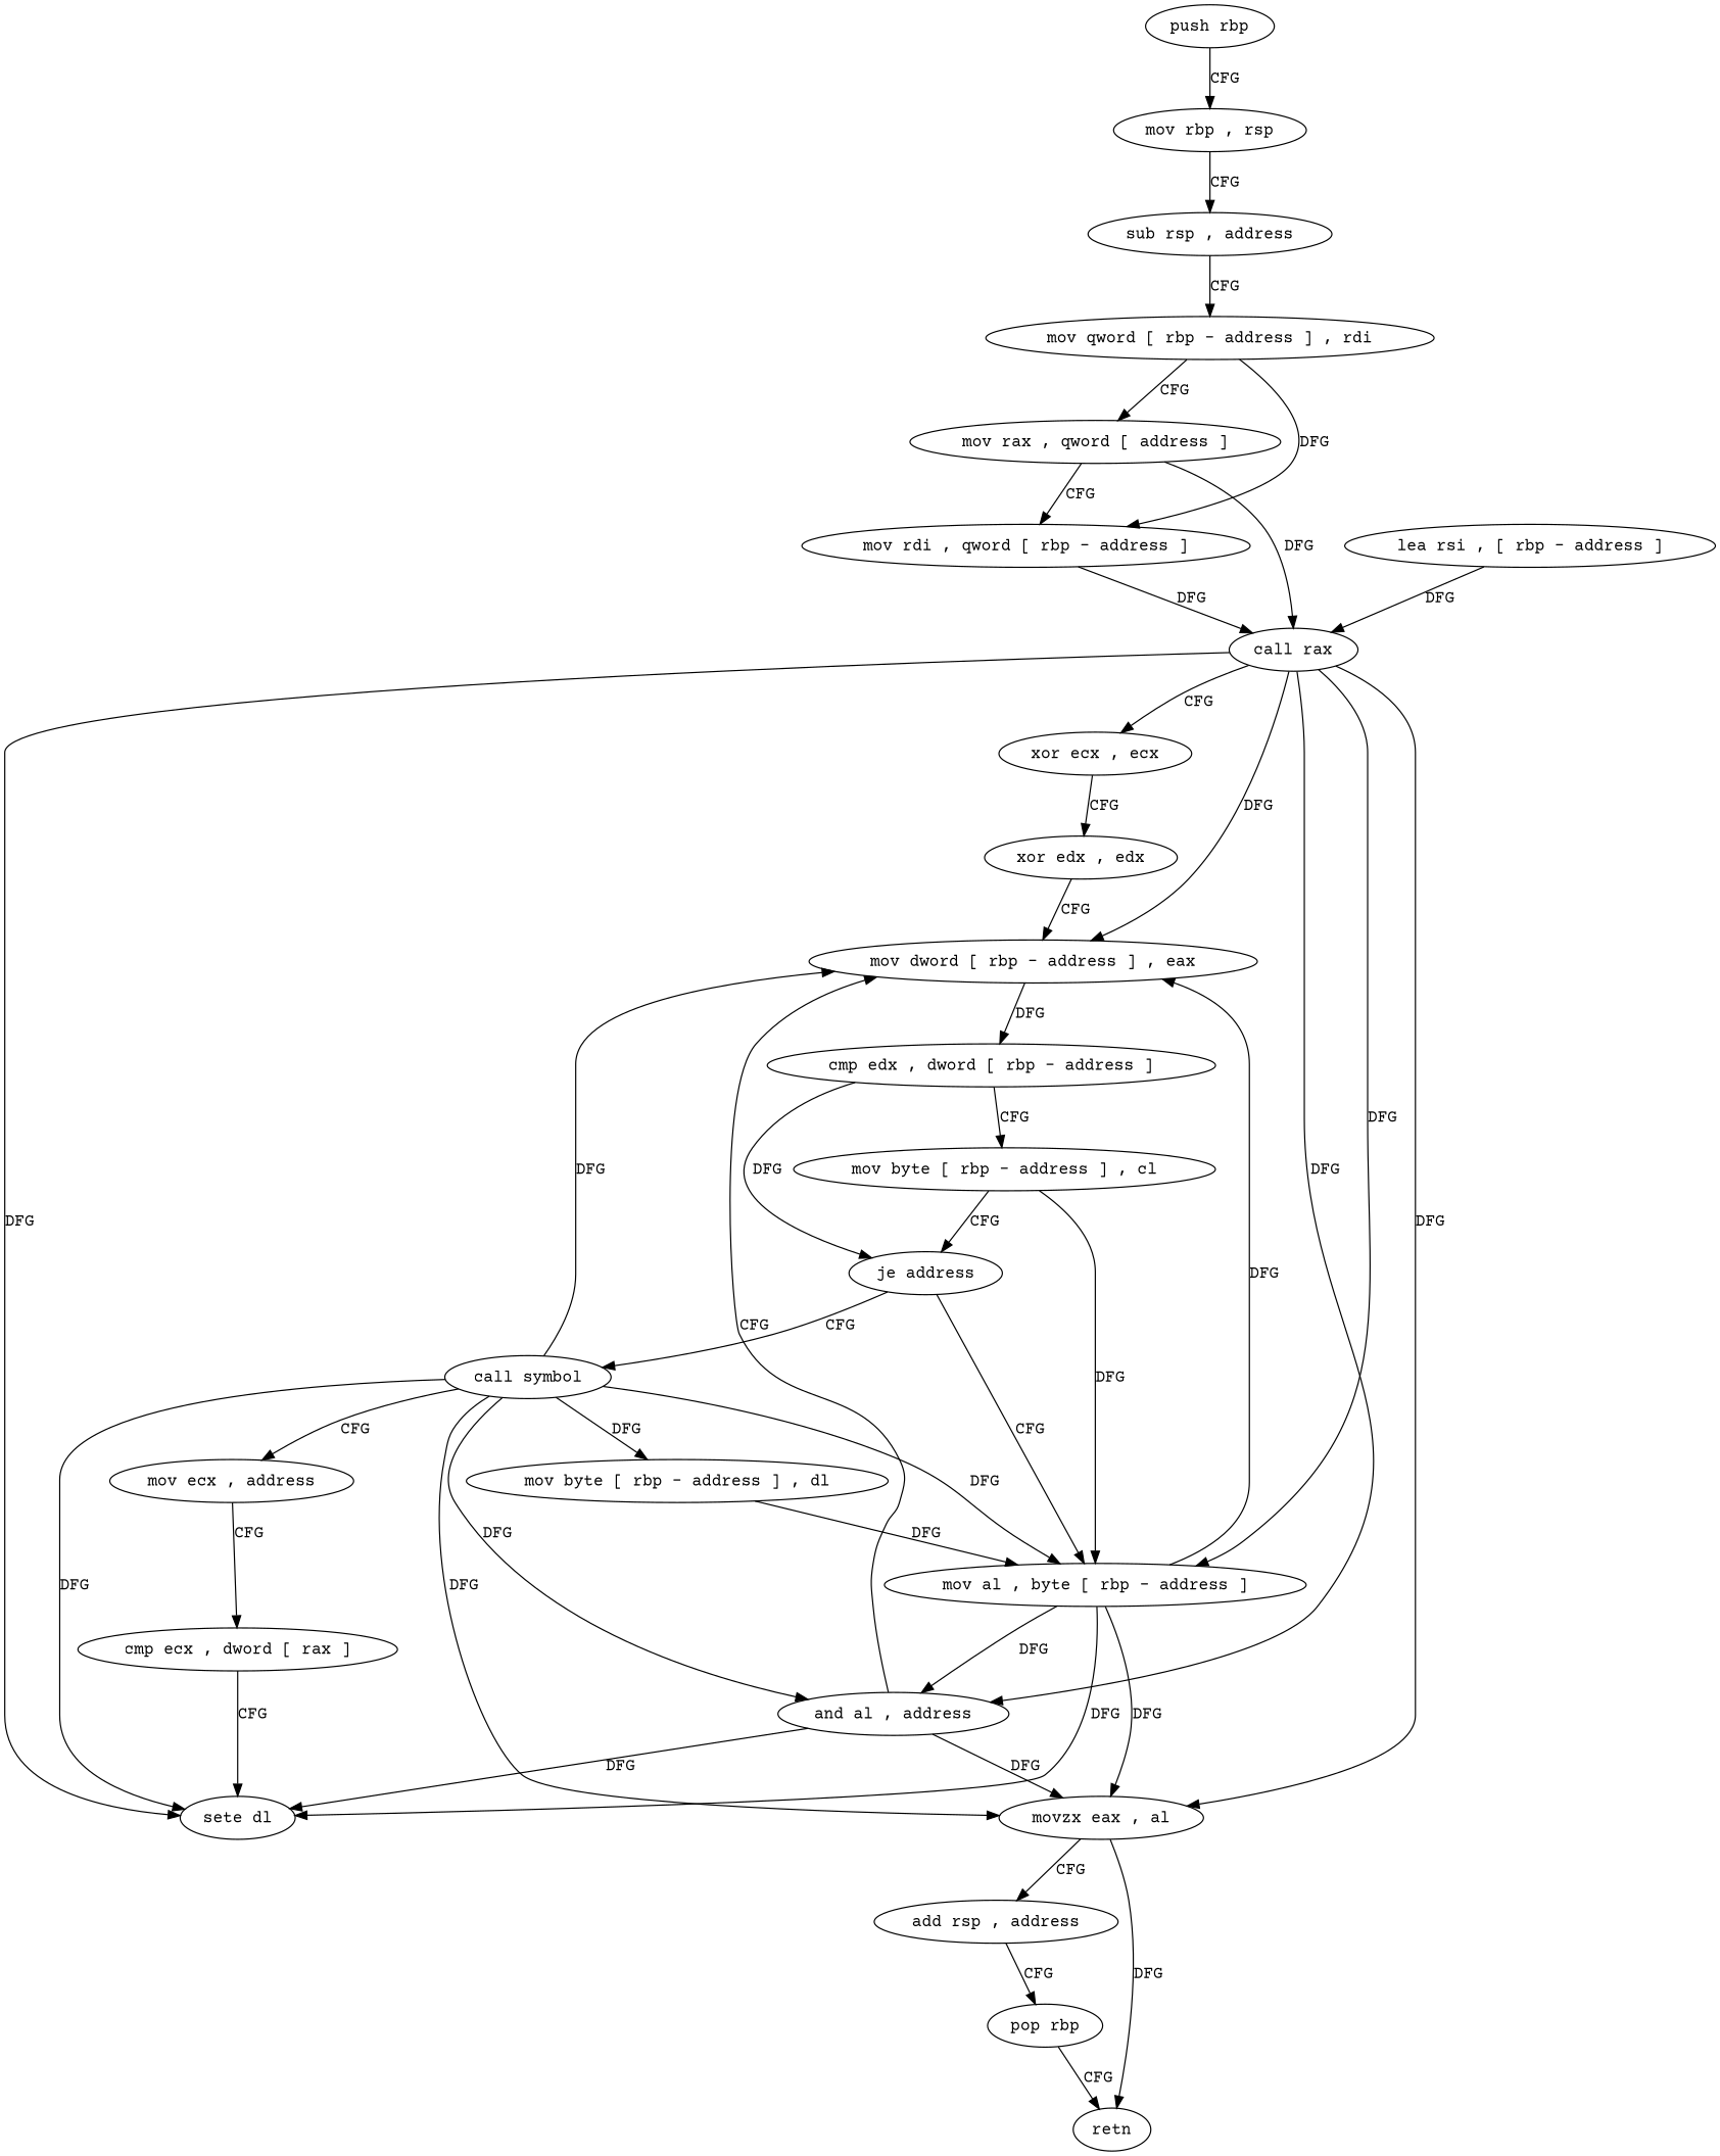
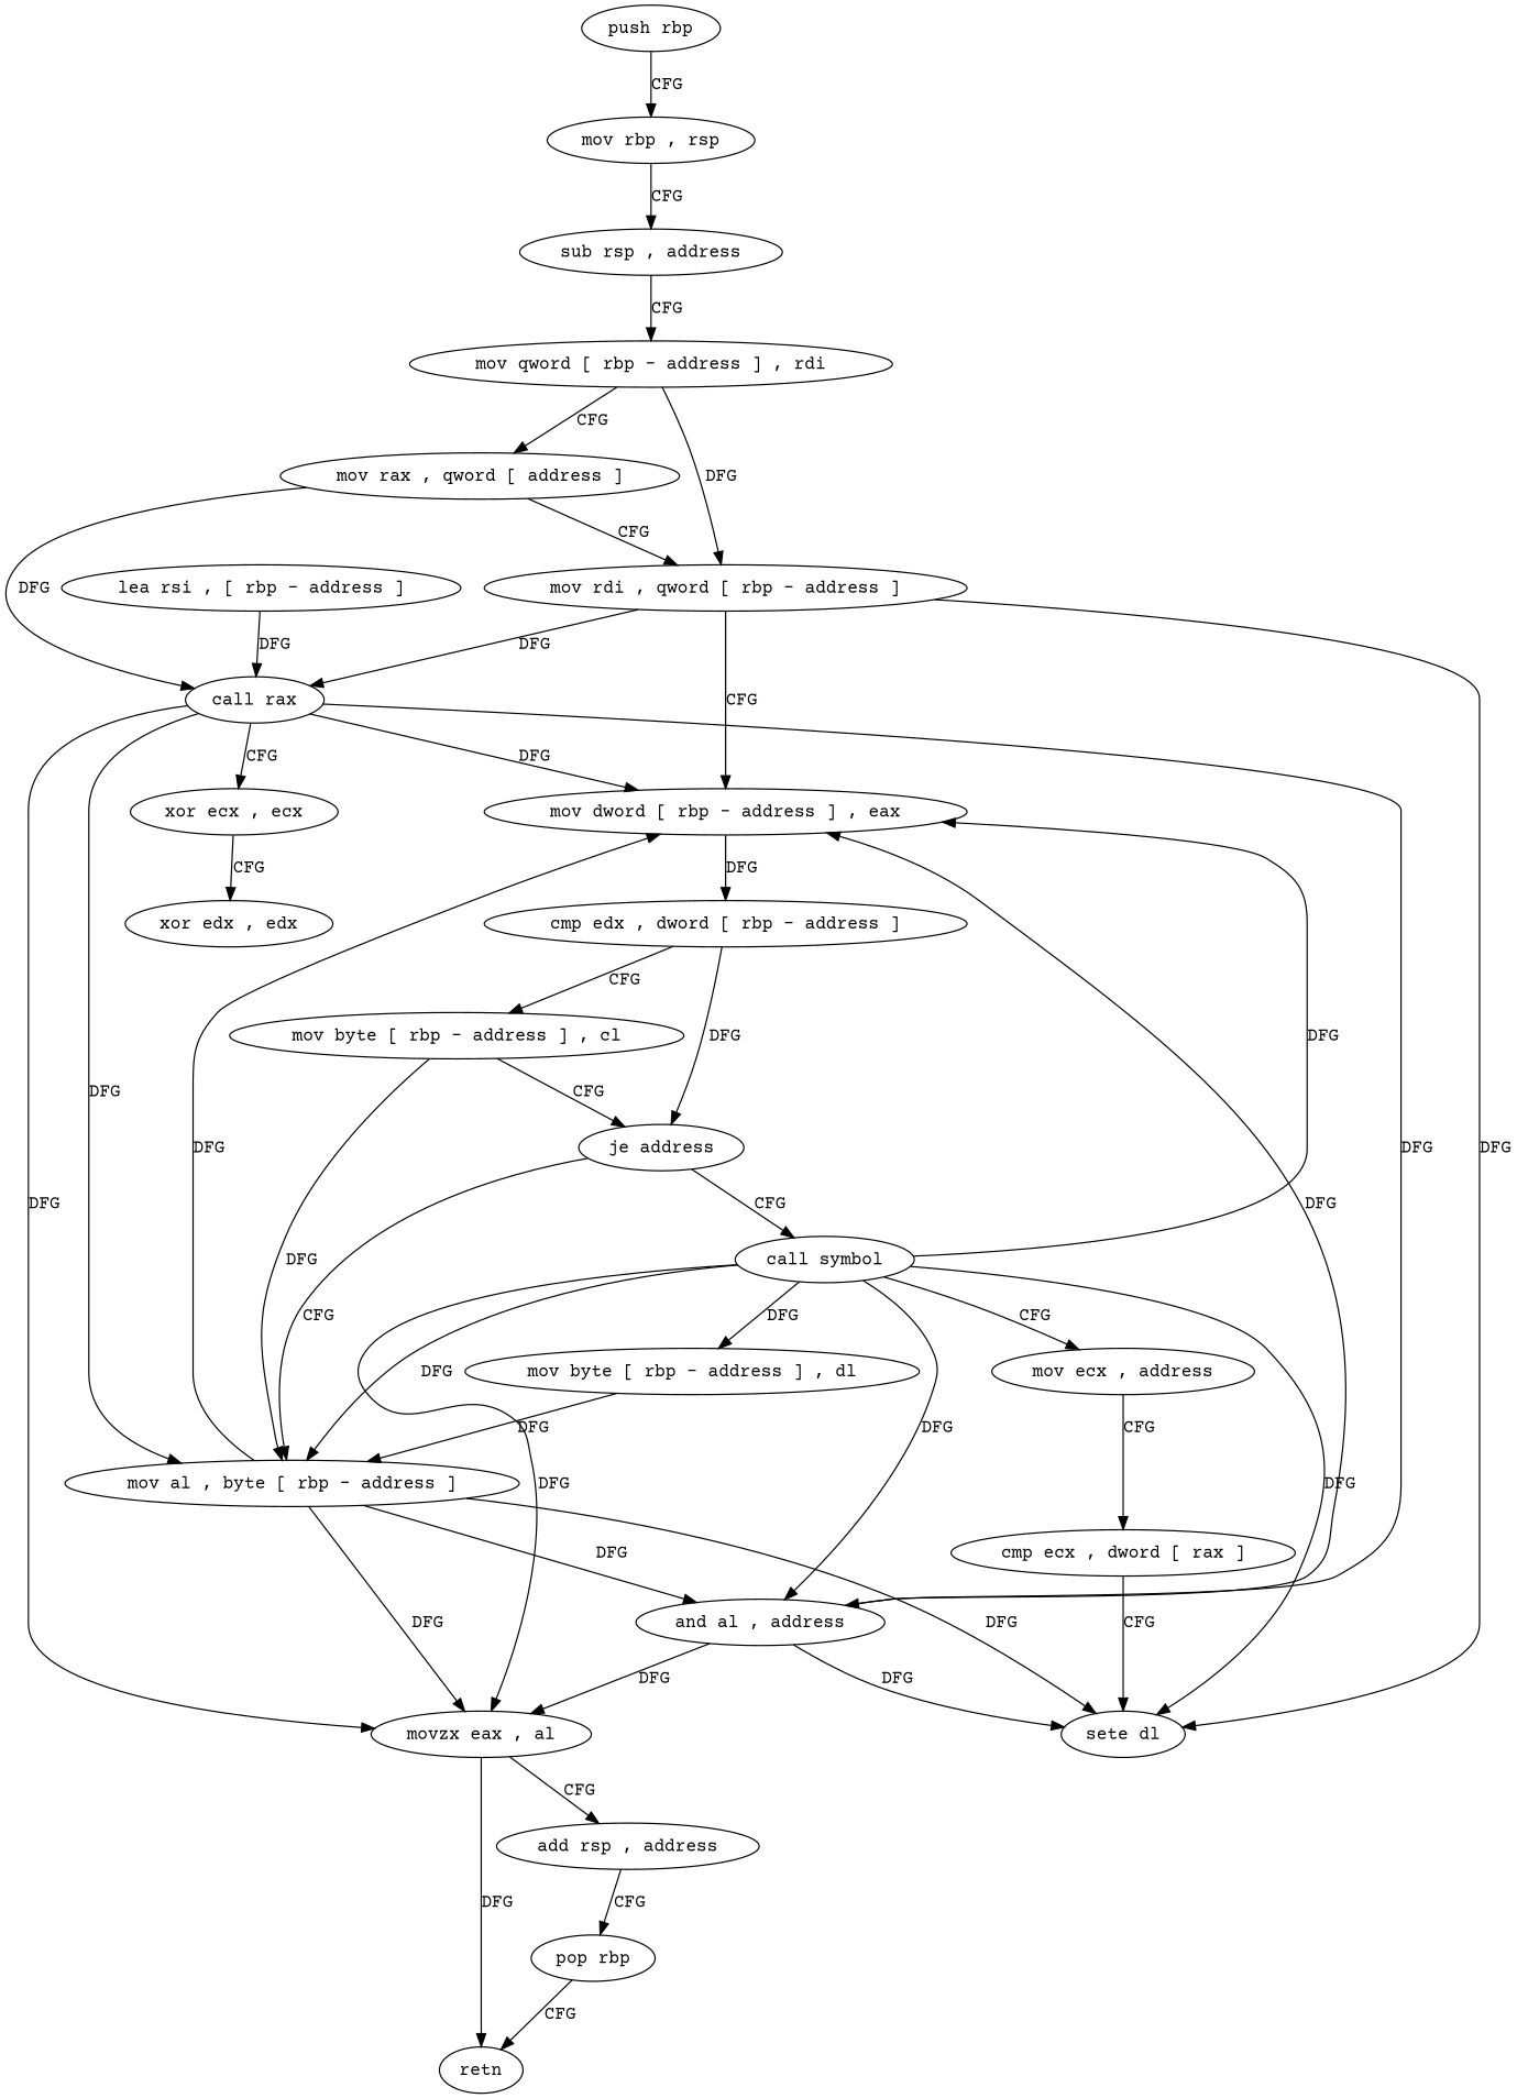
  digraph {
    fontname="Courier Prime"
    node [fontname="Courier Prime"]
    edge [fontname="Courier Prime"]
    n1 [label="push rbp"]
    n2 [label="mov rbp , rsp"]
    n3 [label="sub rsp , address"]
    n4 [label="mov qword [ rbp - address ] , rdi"]
    n5 [label="mov rax , qword [ address ]"]
    n6 [label="mov rdi , qword [ rbp - address ]"]
    n7 [label="call rax"]
    n8 [label="xor ecx , ecx"]
    n9 [label="mov dword [ rbp - address ] , eax"]
    n10 [label="mov al , byte [ rbp - address ]"]
    n11 [label="and al , address"]
    n12 [label="movzx eax , al"]
    n13 [label="sete dl"]
    n14 [label="lea rsi , [ rbp - address ]"]
    n15 [label="xor edx , edx"]
    n16 [label="cmp edx , dword [ rbp - address ]"]
    n17 [label="add rsp , address"]
    n18 [label=retn]
    n19 [label="mov byte [ rbp - address ] , cl"]
    n20 [label="je address"]
    n21 [label="call symbol"]
    n22 [label="mov ecx , address"]
    n23 [label="mov byte [ rbp - address ] , dl"]
    n24 [label="cmp ecx , dword [ rax ]"]
    n25 [label="pop rbp"]
    n1 -> n2 [label=CFG]
    n2 -> n3 [label=CFG]
    n3 -> n4 [label=CFG]
    n4 -> n5 [label=CFG]
    n4 -> n6 [label=DFG]
    n5 -> n6 [label=CFG]
    n5 -> n7 [label=DFG]
    n6 -> n7 [label=DFG]
    n7 -> n8 [label=CFG]
    n7 -> n9 [label=DFG]
    n7 -> n10 [label=DFG]
    n7 -> n11 [label=DFG]
    n7 -> n12 [label=DFG]
-   n7 -> n13 [label=DFG]
+   n6 -> n13 [label=DFG]
    n8 -> n15 [label=CFG]
    n9 -> n16 [label=DFG]
    n10 -> n9 [label=DFG]
    n10 -> n11 [label=DFG]
    n10 -> n12 [label=DFG]
    n10 -> n13 [label=DFG]
-   n11 -> n9 [label=CFG]
+   n11 -> n9 [label=DFG]
    n11 -> n12 [label=DFG]
    n11 -> n13 [label=DFG]
    n12 -> n17 [label=CFG]
    n12 -> n18 [label=DFG]
    n14 -> n7 [label=DFG]
-   n15 -> n9 [label=CFG]
+   n6 -> n9 [label=CFG]
    n16 -> n19 [label=CFG]
    n16 -> n20 [label=DFG]
    n17 -> n25 [label=CFG]
    n19 -> n10 [label=DFG]
    n19 -> n20 [label=CFG]
    n20 -> n10 [label=CFG]
    n20 -> n21 [label=CFG]
    n21 -> n9 [label=DFG]
    n21 -> n10 [label=DFG]
    n21 -> n11 [label=DFG]
    n21 -> n12 [label=DFG]
    n21 -> n13 [label=DFG]
    n21 -> n22 [label=CFG]
    n21 -> n23 [label=DFG]
    n22 -> n24 [label=CFG]
    n23 -> n10 [label=DFG]
    n24 -> n13 [label=CFG]
    n25 -> n18 [label=CFG]
  }
